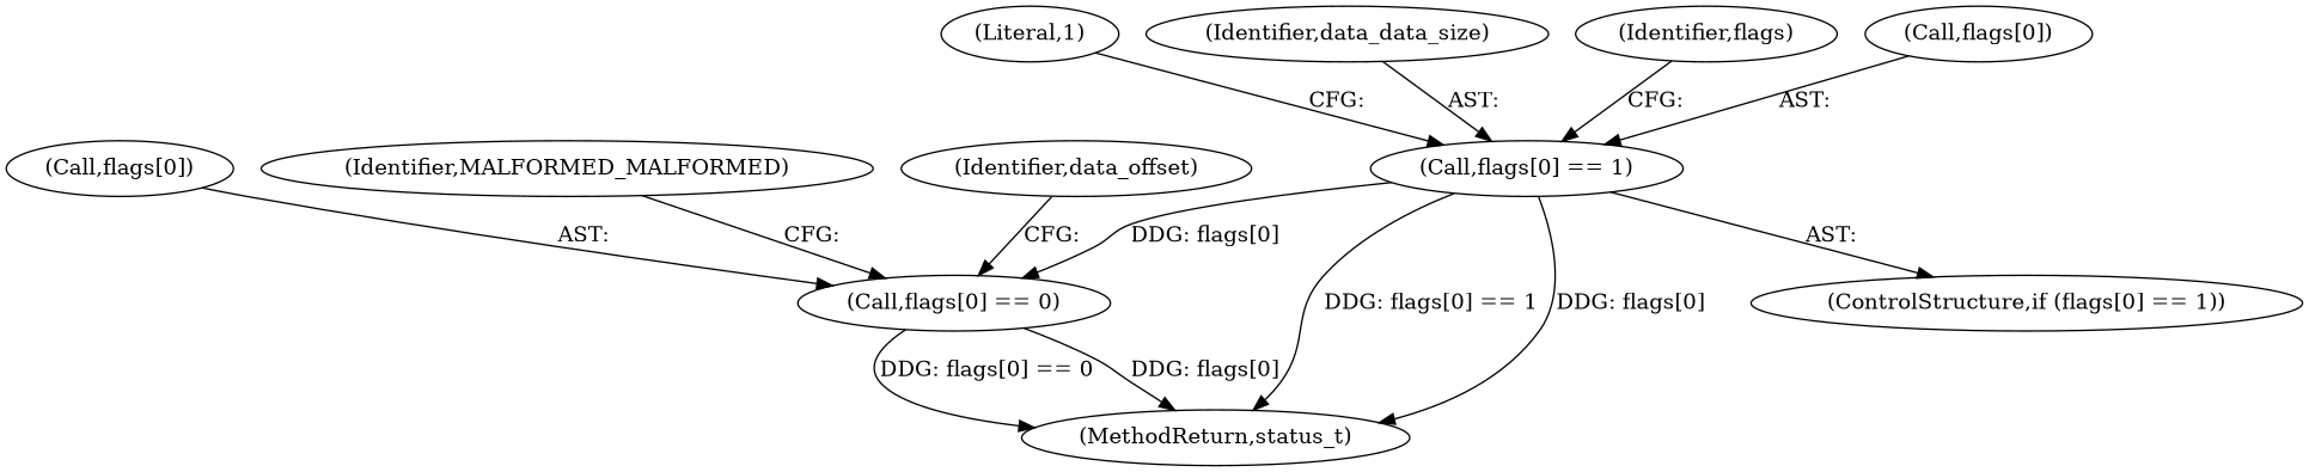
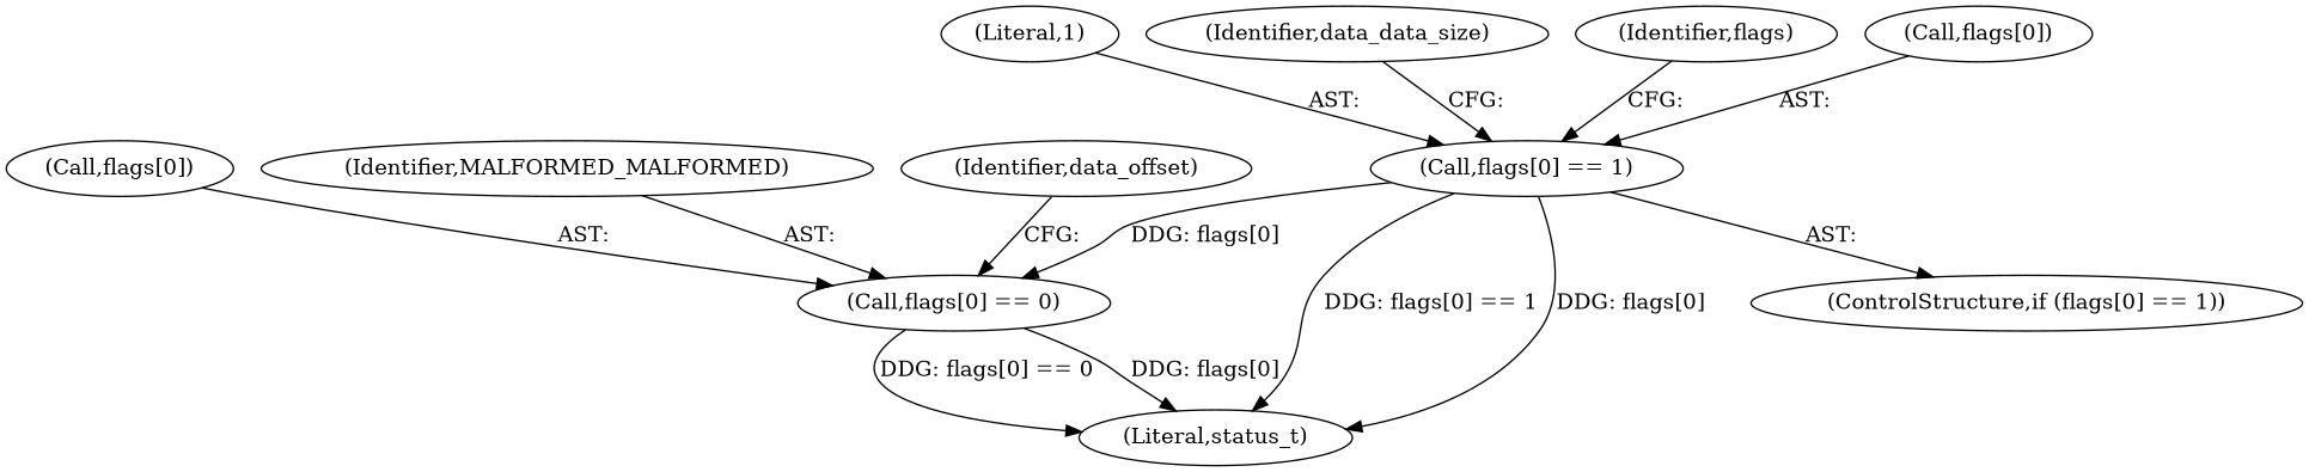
  digraph {
    n1 [label="(Call,flags[0] == 1)"]
    n2 [label="(Call,flags[0] == 0)"]
-   n3 [label="(MethodReturn,status_t)"]
+   n3 [label="(Literal,status_t)"]
    n4 [label="(ControlStructure,if (flags[0] == 1))"]
    n5 [label="(Literal,1)"]
    n6 [label="(Call,flags[0])"]
    n7 [label="(Identifier,data_data_size)"]
    n8 [label="(Identifier,flags)"]
    n9 [label="(Identifier,MALFORMED_MALFORMED)"]
    n10 [label="(Identifier,data_offset)"]
    n11 [label="(Call,flags[0])"]
    n1 -> n2 [label="DDG: flags[0]"]
    n1 -> n3 [label="DDG: flags[0] == 1"]
    n1 -> n3 [label="DDG: flags[0]"]
    n1 -> n4 [label="AST: "]
    n2 -> n3 [label="DDG: flags[0] == 0"]
    n2 -> n3 [label="DDG: flags[0]"]
-   n5 -> n1 [label="CFG: "]
+   n5 -> n1 [label="AST: "]
    n6 -> n2 [label="AST: "]
-   n7 -> n1 [label="AST: "]
+   n7 -> n1 [label="CFG: "]
    n8 -> n1 [label="CFG: "]
-   n9 -> n2 [label="CFG: "]
+   n9 -> n2 [label="AST: "]
    n10 -> n2 [label="CFG: "]
    n11 -> n1 [label="AST: "]
  }
